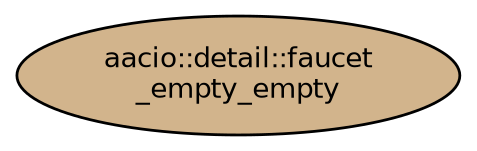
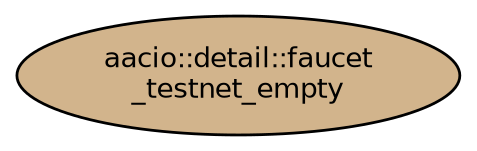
  digraph {
    rankdir=LR
-   n1 [color=black fillcolor=tan fontname=Helvetica fontsize=10 height=0.2 label="aacio::detail::faucet\l_empty_empty" shape=ellipse style=filled width=0.4]
+   n1 [color=black fillcolor=tan fontname=Helvetica fontsize=10 height=0.2 label="aacio::detail::faucet\l_testnet_empty" shape=ellipse style=filled width=0.4]
  }
